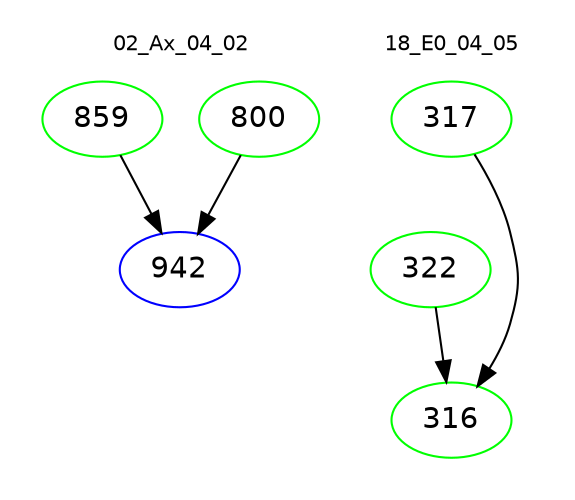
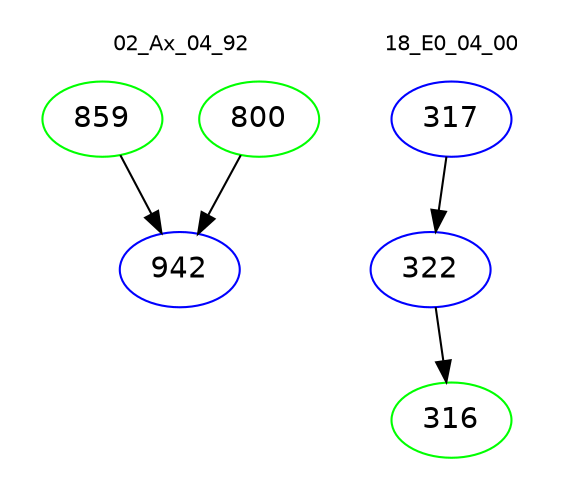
  digraph {
    fontname="DejaVu Sans"
    node [color=green fontname="DejaVu Sans"]
    edge [color=black fontname="DejaVu Sans"]
    n1 [label=800]
    n2 [color=blue label=942]
    n3 [label=859]
-   n4 [label=317]
-   n5 [label=322]
+   n4 [color=blue label=317]
+   n5 [color=blue label=322]
    n6 [label=316]
    subgraph cluster_1 {
      color=white
      fontsize=10
-     label="02_Ax_04_02"
+     label="02_Ax_04_92"
      n1
      n2
      n3
    }
    subgraph cluster_2 {
      color=white
      fontsize=10
-     label="18_E0_04_05"
+     label="18_E0_04_00"
      n4
      n5
      n6
    }
    n1 -> n2
    n3 -> n2
-   n4 -> n6
+   n4 -> n5
    n5 -> n6
  }
